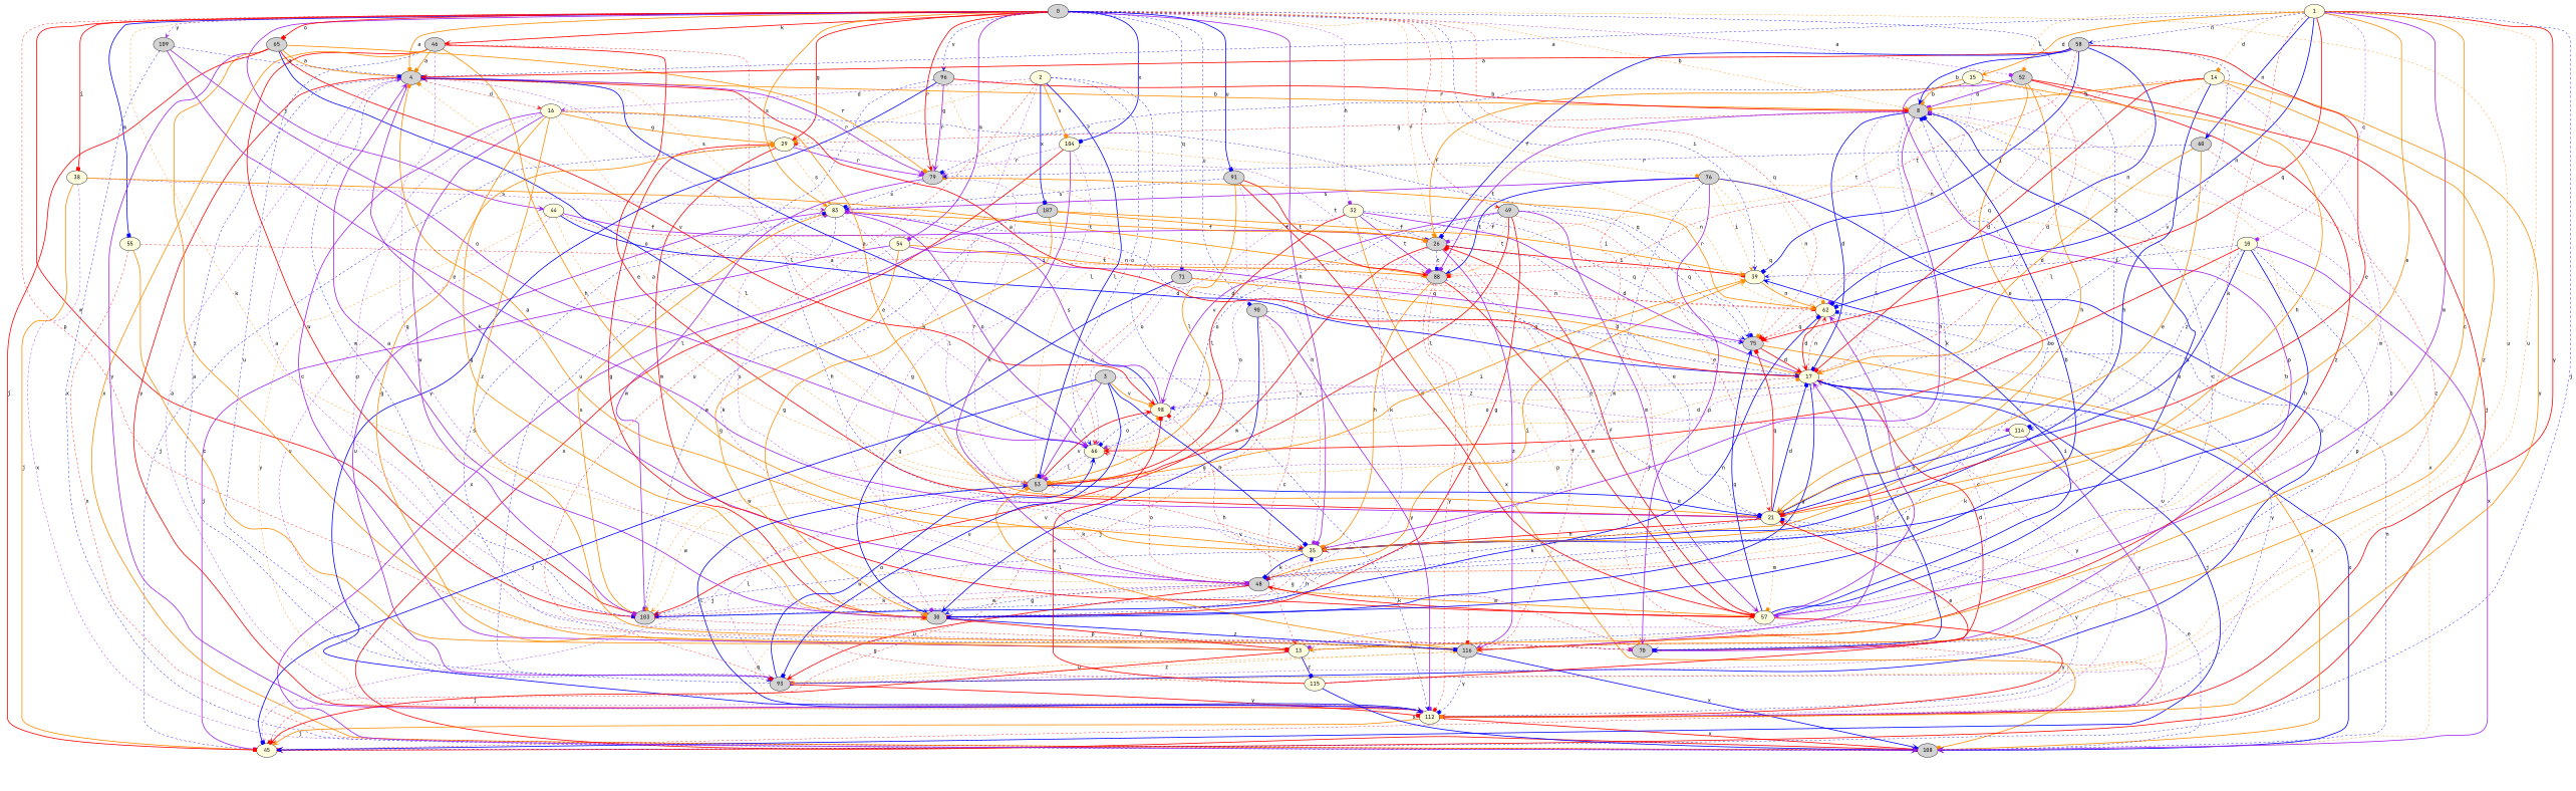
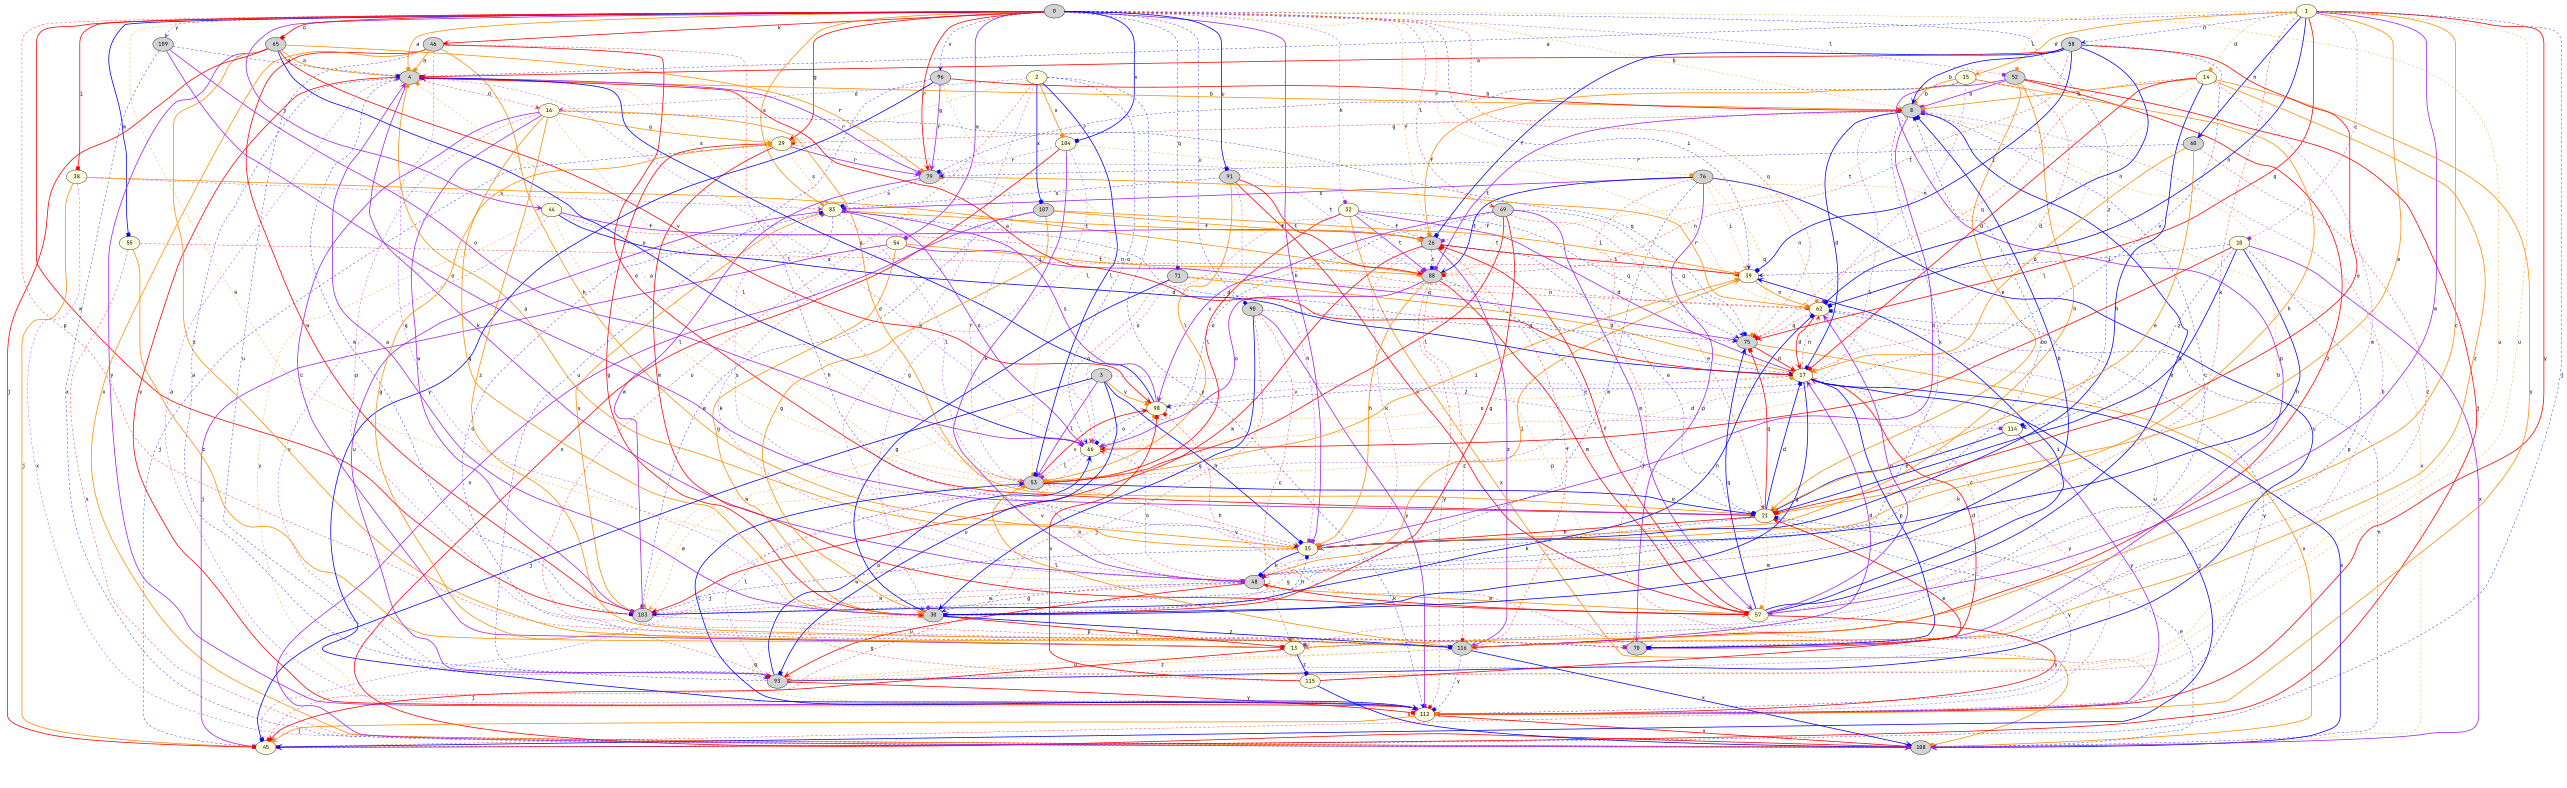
  strict digraph {
    fontname="JetBrains Mono"
    node [fillcolor=lightgrey fontname="JetBrains Mono" style=filled]
    edge [arrowhead=box color=blue fontname="JetBrains Mono" style=bold]
    0
    4
    8
    26
    29 [fillcolor=lightyellow]
    32 [fillcolor=lightyellow]
    35 [fillcolor=lightyellow]
    38 [fillcolor=lightyellow]
    39 [fillcolor=lightyellow]
    44 [fillcolor=lightyellow]
    46
    48
    49
    52
    54 [fillcolor=lightyellow]
    55 [fillcolor=lightyellow]
    65
    70
    71
    75
    76
    79
    83 [fillcolor=lightyellow]
    90
    91
    93
    96
    103
    104 [fillcolor=lightyellow]
    109
    114 [fillcolor=lightyellow]
    112 [fillcolor=lightyellow]
    16 [fillcolor=lightyellow]
    13 [fillcolor=lightyellow]
    53
    17 [fillcolor=lightyellow]
    88
    21 [fillcolor=lightyellow]
    116
    45 [fillcolor=lightyellow]
    57 [fillcolor=lightyellow]
    30
    66 [fillcolor=lightyellow]
    108
    62 [fillcolor=lightyellow]
    98 [fillcolor=lightyellow]
    1 [fillcolor=lightyellow]
    10 [fillcolor=lightyellow]
    14 [fillcolor=lightyellow]
    15 [fillcolor=lightyellow]
    58
    60
    115 [fillcolor=lightyellow]
    2 [fillcolor=lightyellow]
    107
    3
    0 -> 4 [color=darkorange label=a]
    0 -> 8 [arrowhead=vee color=darkorange label=b style=dashed]
    0 -> 26 [arrowhead=vee color=darkorange label=f style=dashed]
    0 -> 29 [arrowhead=vee color=red label=g]
    0 -> 32 [color=purple label=h style=dashed]
    0 -> 35 [color=purple label=h]
    0 -> 38 [color=red label=i]
    0 -> 39 [arrowhead=vee label=i style=dashed]
    0 -> 44 [arrowhead=vee color=purple label=j]
    0 -> 46 [arrowhead=vee color=red label=k]
    0 -> 48 [arrowhead=vee color=darkorange label=k style=dashed]
    0 -> 49 [arrowhead=vee color=red label=l style=dashed]
-   0 -> 52 [color=purple label=a style=dashed]
+   0 -> 52 [color=purple label=l style=dashed]
    0 -> 54 [color=purple label=m]
    0 -> 55 [label=m]
    0 -> 65 [color=red label=o]
    0 -> 70 [arrowhead=vee color=red label=p style=dashed]
    0 -> 71 [label=q style=dashed]
    0 -> 75 [color=red label=q style=dashed]
    0 -> 76 [color=darkorange label=r style=dashed]
    0 -> 79 [arrowhead=vee color=red label=r]
    0 -> 83 [arrowhead=vee color=darkorange label=s]
    0 -> 90 [label=u style=dashed]
    0 -> 91 [label=u]
    0 -> 93 [arrowhead=vee color=darkorange label=u style=dashed]
    0 -> 96 [arrowhead=vee label=v style=dashed]
    0 -> 103 [color=red label=w]
    0 -> 104 [label=x]
    0 -> 109 [arrowhead=vee color=purple label=y style=dashed]
    0 -> 114 [label=z style=dashed]
    4 -> 8 [color=darkorange label=b]
    4 -> 48 [color=purple label=k]
    4 -> 79 [color=purple label=r]
    4 -> 83 [arrowhead=vee color=darkorange label=s style=dashed]
    4 -> 103 [label=w style=dashed]
    4 -> 112 [arrowhead=vee color=red label=y]
    4 -> 16 [arrowhead=vee color=red label=d style=dashed]
    8 -> 29 [color=red label=g style=dashed]
    8 -> 35 [arrowhead=vee color=purple label=h]
    8 -> 48 [arrowhead=vee label=k style=dashed]
    8 -> 13 [arrowhead=vee label=c style=dashed]
    8 -> 53 [color=purple label=l style=dashed]
    8 -> 17 [label=d]
    8 -> 88 [color=purple label=t]
    26 -> 39 [color=red label=i]
    26 -> 48 [arrowhead=vee color=purple label=k style=dashed]
    26 -> 103 [arrowhead=vee color=red label=w]
    26 -> 88 [label=t style=dashed]
    26 -> 21 [label=e style=dashed]
    26 -> 116 [arrowhead=vee color=purple label=z]
    29 -> 79 [arrowhead=vee color=purple label=r]
    29 -> 83 [arrowhead=vee color=darkorange label=s style=dashed]
    29 -> 88 [color=purple label=t style=dashed]
    29 -> 45 [label=j style=dashed]
    29 -> 57 [arrowhead=vee color=red label=m]
    29 -> 30 [arrowhead=vee color=red label=g]
    32 -> 26 [label=f style=dashed]
    32 -> 75 [arrowhead=vee label=q style=dashed]
    32 -> 53 [arrowhead=vee color=red label=l]
    32 -> 17 [color=purple label=d]
    32 -> 88 [color=purple label=t]
    32 -> 66 [arrowhead=vee color=purple label=o style=dashed]
    32 -> 108 [color=darkorange label=x]
    35 -> 4 [color=darkorange label=a]
    35 -> 48 [label=k]
    35 -> 83 [color=purple label=s style=dashed]
    35 -> 103 [arrowhead=vee label=w style=dashed]
    35 -> 30 [color=red label=g style=dashed]
    38 -> 83 [arrowhead=vee color=purple label=s style=dashed]
    38 -> 88 [arrowhead=vee color=darkorange label=t]
    38 -> 45 [color=darkorange label=j]
    38 -> 108 [arrowhead=vee color=purple label=x style=dashed]
    39 -> 62 [arrowhead=vee color=darkorange label=n]
    44 -> 26 [color=purple label=f]
    44 -> 93 [color=purple label=u style=dashed]
    44 -> 112 [color=darkorange label=y style=dashed]
    44 -> 53 [color=darkorange label=l style=dashed]
    44 -> 17 [label=d]
    44 -> 62 [arrowhead=vee color=red label=n style=dashed]
    46 -> 4 [color=darkorange label=a]
    46 -> 35 [arrowhead=vee color=darkorange label=h]
    46 -> 93 [arrowhead=vee label=u style=dashed]
    46 -> 103 [color=red label=w]
    46 -> 53 [arrowhead=vee color=red label=l style=dashed]
    46 -> 21 [arrowhead=vee color=red label=e]
    46 -> 30 [arrowhead=vee color=purple label=g style=dashed]
    46 -> 108 [color=darkorange label=x]
    48 -> 8 [label=b style=dashed]
    48 -> 39 [arrowhead=vee color=darkorange label=i]
    48 -> 93 [arrowhead=vee color=red label=u]
    48 -> 103 [color=red label=w style=dashed]
    48 -> 57 [arrowhead=vee color=darkorange label=m]
    48 -> 30 [arrowhead=vee label=g style=dashed]
    48 -> 66 [arrowhead=vee color=red label=o style=dashed]
    49 -> 26 [color=purple label=f style=dashed]
    49 -> 75 [arrowhead=vee label=q style=dashed]
    49 -> 53 [color=red label=l]
    49 -> 88 [color=darkorange label=t style=dashed]
    49 -> 21 [arrowhead=vee color=red label=e style=dashed]
    49 -> 57 [arrowhead=vee color=purple label=m]
    49 -> 30 [color=red label=g]
    49 -> 66 [arrowhead=vee label=o style=dashed]
    49 -> 98 [arrowhead=vee color=purple label=v]
    52 -> 8 [color=purple label=b]
    52 -> 35 [arrowhead=vee color=darkorange label=h]
    52 -> 70 [color=purple label=p]
    52 -> 21 [arrowhead=vee color=darkorange label=e]
    52 -> 116 [arrowhead=vee color=red label=z]
    52 -> 45 [arrowhead=vee color=red label=j]
    54 -> 48 [color=purple label=k style=dashed]
    54 -> 75 [arrowhead=vee color=purple label=q]
    54 -> 88 [color=darkorange label=t]
    54 -> 45 [color=purple label=j]
    54 -> 30 [arrowhead=vee color=darkorange label=g]
    55 -> 39 [color=red label=i style=dashed]
    55 -> 13 [arrowhead=vee color=darkorange label=c]
    55 -> 108 [color=red label=x style=dashed]
    65 -> 4 [arrowhead=vee color=darkorange label=a]
    65 -> 79 [color=darkorange label=r]
    65 -> 112 [color=purple label=y]
    65 -> 116 [arrowhead=vee color=darkorange label=z]
    65 -> 45 [color=red label=j]
    65 -> 66 [label=o]
    65 -> 98 [arrowhead=vee color=red label=v]
    70 -> 17 [arrowhead=vee color=red label=d]
    70 -> 98 [color=red label=v style=dashed]
    71 -> 17 [color=darkorange label=d]
    71 -> 30 [arrowhead=vee label=g]
    71 -> 66 [arrowhead=vee color=red label=o style=dashed]
    71 -> 62 [color=red label=n style=dashed]
    75 -> 17 [arrowhead=vee color=red label=d]
    75 -> 108 [arrowhead=vee color=darkorange label=x]
    76 -> 39 [arrowhead=vee color=darkorange label=i style=dashed]
    76 -> 70 [arrowhead=vee color=purple label=p]
    76 -> 75 [color=darkorange label=q style=dashed]
    76 -> 83 [arrowhead=vee color=purple label=s]
    76 -> 93 [label=u]
    76 -> 103 [arrowhead=vee label=w style=dashed]
    76 -> 88 [arrowhead=vee label=t]
    76 -> 45 [color=red label=j style=dashed]
    76 -> 108 [arrowhead=vee color=darkorange label=x style=dashed]
    76 -> 62 [color=darkorange label=n style=dashed]
    79 -> 83 [label=s style=dashed]
    79 -> 103 [color=purple label=w]
    83 -> 26 [arrowhead=vee color=darkorange label=f]
    83 -> 35 [arrowhead=vee label=h style=dashed]
    83 -> 93 [arrowhead=vee color=purple label=u]
    83 -> 53 [color=purple label=l style=dashed]
    83 -> 17 [arrowhead=vee label=d style=dashed]
    83 -> 66 [arrowhead=vee color=purple label=o]
    90 -> 75 [arrowhead=vee label=q style=dashed]
    90 -> 112 [color=purple label=y]
    90 -> 13 [arrowhead=vee color=red label=c style=dashed]
    90 -> 45 [color=red label=j style=dashed]
    90 -> 30 [arrowhead=vee label=g]
    91 -> 35 [color=purple label=h style=dashed]
    91 -> 83 [arrowhead=vee label=s style=dashed]
    91 -> 53 [color=darkorange label=l]
    91 -> 88 [arrowhead=vee color=red label=t]
    91 -> 57 [color=red label=m]
    93 -> 4 [arrowhead=vee label=a style=dashed]
    93 -> 112 [color=red label=y]
    93 -> 53 [color=purple label=l style=dashed]
    93 -> 116 [arrowhead=vee color=darkorange label=z style=dashed]
    93 -> 66 [arrowhead=vee label=o]
    96 -> 8 [arrowhead=vee color=red label=b]
    96 -> 79 [arrowhead=vee color=purple label=r]
    96 -> 93 [label=u style=dashed]
    96 -> 112 [arrowhead=vee label=y]
    96 -> 53 [color=darkorange label=l style=dashed]
-   103 -> 4 [arrowhead=vee color=purple label=a style=dashed]
    103 -> 48 [arrowhead=vee color=purple label=k style=dashed]
    103 -> 70 [color=red label=p style=dashed]
    103 -> 83 [color=darkorange label=s]
    103 -> 62 [label=n]
    104 -> 48 [arrowhead=vee color=purple label=k]
    104 -> 79 [arrowhead=vee color=purple label=r style=dashed]
    104 -> 30 [color=purple label=g style=dashed]
    104 -> 108 [arrowhead=vee color=red label=x]
    104 -> 62 [arrowhead=vee color=darkorange label=n style=dashed]
    109 -> 4 [label=a style=dashed]
    109 -> 21 [arrowhead=vee color=purple label=e]
    109 -> 66 [arrowhead=vee color=purple label=o]
    109 -> 108 [label=x style=dashed]
    114 -> 48 [arrowhead=vee color=darkorange label=k style=dashed]
    114 -> 112 [color=purple label=y]
    114 -> 21 [label=e]
    112 -> 4 [arrowhead=vee color=purple label=a style=dashed]
    112 -> 53 [arrowhead=vee label=l]
    112 -> 45 [arrowhead=vee color=darkorange label=j]
    112 -> 30 [color=darkorange label=g style=dashed]
    112 -> 108 [color=red label=x]
    16 -> 29 [arrowhead=vee color=darkorange label=g]
    16 -> 70 [color=purple label=p style=dashed]
    16 -> 75 [label=q style=dashed]
    16 -> 103 [color=purple label=w]
    16 -> 13 [color=purple label=c]
    16 -> 53 [arrowhead=vee color=darkorange label=l style=dashed]
    16 -> 21 [color=darkorange label=e]
    16 -> 116 [color=darkorange label=z]
    16 -> 30 [color=darkorange label=g]
    13 -> 8 [color=darkorange label=b style=dashed]
    13 -> 29 [color=darkorange label=g]
    13 -> 45 [arrowhead=vee color=red label=j]
    13 -> 115 [label=z]
    53 -> 4 [color=darkorange label=a style=dashed]
    53 -> 35 [arrowhead=vee color=red label=h style=dashed]
    53 -> 39 [arrowhead=vee color=darkorange label=i]
    53 -> 48 [color=red label=k style=dashed]
    53 -> 79 [color=purple label=r style=dashed]
    53 -> 103 [arrowhead=vee color=darkorange label=w style=dashed]
    53 -> 21 [label=e]
    53 -> 98 [arrowhead=vee color=red label=v]
    17 -> 4 [arrowhead=vee color=red label=a]
    17 -> 70 [arrowhead=vee label=p]
    17 -> 112 [color=purple label=y style=dashed]
    17 -> 45 [arrowhead=vee label=j]
    17 -> 30 [arrowhead=vee label=g]
    17 -> 66 [color=darkorange label=o style=dashed]
    17 -> 108 [arrowhead=vee label=x]
    17 -> 62 [arrowhead=vee color=red label=n style=dashed]
    17 -> 98 [arrowhead=vee color=purple label=v style=dashed]
    88 -> 35 [color=darkorange label=h]
    88 -> 70 [arrowhead=vee color=darkorange label=p style=dashed]
    88 -> 112 [color=red label=y style=dashed]
    88 -> 21 [label=e style=dashed]
    88 -> 116 [color=red label=z style=dashed]
    88 -> 57 [color=red label=m]
-   88 -> 66 [arrowhead=vee color=purple label=o style=dashed]
+   88 -> 66 [arrowhead=vee color=purple label=o]
    21 -> 35 [color=red label=h]
    21 -> 48 [label=k style=dashed]
    21 -> 75 [color=red label=q]
    21 -> 112 [arrowhead=vee label=y style=dashed]
    21 -> 17 [label=d]
    21 -> 57 [color=darkorange label=m style=dashed]
    116 -> 26 [color=red label=f style=dashed]
    116 -> 83 [label=s style=dashed]
    116 -> 93 [color=darkorange label=u style=dashed]
    116 -> 112 [label=y style=dashed]
    116 -> 53 [color=darkorange label=l]
    116 -> 17 [arrowhead=vee color=purple label=d]
    116 -> 108 [arrowhead=vee label=x]
    57 -> 8 [label=b]
    57 -> 26 [color=red label=f]
    57 -> 39 [arrowhead=vee label=i]
    57 -> 48 [arrowhead=vee color=red label=k]
    57 -> 75 [arrowhead=vee label=q]
    57 -> 112 [arrowhead=vee color=red label=y]
    57 -> 62 [arrowhead=vee color=purple label=n]
    30 -> 4 [arrowhead=vee color=purple label=a]
    30 -> 8 [label=b]
    30 -> 35 [label=h style=dashed]
    30 -> 13 [color=red label=c]
    30 -> 116 [label=z]
    30 -> 98 [color=darkorange label=v style=dashed]
    66 -> 4 [color=purple label=a style=dashed]
    66 -> 53 [color=purple label=l style=dashed]
    66 -> 17 [color=darkorange label=d style=dashed]
    66 -> 45 [arrowhead=vee color=purple label=j style=dashed]
    108 -> 21 [label=e style=dashed]
    108 -> 62 [label=n style=dashed]
    62 -> 75 [color=red label=q style=dashed]
    62 -> 79 [color=darkorange label=r]
    62 -> 93 [color=purple label=u style=dashed]
    62 -> 112 [label=y style=dashed]
    62 -> 13 [color=purple label=c style=dashed]
    62 -> 17 [arrowhead=vee color=red label=d]
    98 -> 4 [arrowhead=vee label=a]
    98 -> 83 [color=purple label=s]
    98 -> 66 [label=o style=dashed]
    1 -> 4 [label=a style=dashed]
    1 -> 48 [arrowhead=vee color=red label=k style=dashed]
    1 -> 52 [color=darkorange label=l style=dashed]
    1 -> 75 [arrowhead=vee color=red label=q]
    1 -> 93 [arrowhead=vee color=darkorange label=u style=dashed]
    1 -> 112 [color=red label=y]
    1 -> 13 [arrowhead=vee color=darkorange label=c]
    1 -> 21 [arrowhead=vee color=darkorange label=e]
    1 -> 45 [arrowhead=vee label=j style=dashed]
    1 -> 57 [arrowhead=vee color=purple label=m]
    1 -> 62 [label=n]
    1 -> 10 [color=purple label=c style=dashed]
    1 -> 14 [color=darkorange label=d style=dashed]
    1 -> 15 [arrowhead=vee color=darkorange label=d]
    1 -> 58 [arrowhead=vee label=n style=dashed]
    1 -> 60 [arrowhead=vee label=n]
    10 -> 35 [arrowhead=vee label=h]
    10 -> 39 [arrowhead=vee label=i style=dashed]
    10 -> 70 [label=p style=dashed]
    10 -> 114 [arrowhead=vee label=z style=dashed]
    10 -> 21 [arrowhead=vee label=e]
    10 -> 66 [arrowhead=vee color=red label=o]
    10 -> 108 [arrowhead=vee color=purple label=x]
    14 -> 8 [color=darkorange label=b]
    14 -> 35 [arrowhead=vee label=h]
    14 -> 75 [color=red label=q style=dashed]
    14 -> 112 [color=darkorange label=y]
    14 -> 53 [arrowhead=vee color=darkorange label=l style=dashed]
    14 -> 17 [color=red label=d]
    14 -> 116 [color=darkorange label=z]
    14 -> 57 [arrowhead=vee color=purple label=m style=dashed]
    15 -> 8 [color=darkorange label=b]
    15 -> 26 [color=darkorange label=f]
    15 -> 35 [arrowhead=vee color=darkorange label=h]
    15 -> 79 [label=r style=dashed]
    15 -> 17 [arrowhead=vee color=red label=d style=dashed]
    15 -> 88 [color=darkorange label=t style=dashed]
    15 -> 62 [color=purple label=n style=dashed]
    58 -> 4 [arrowhead=vee color=red label=a]
    58 -> 8 [arrowhead=vee label=b]
    58 -> 26 [label=f]
    58 -> 39 [label=i]
    58 -> 88 [color=red label=t style=dashed]
    58 -> 21 [color=red label=e]
    58 -> 62 [label=n]
    58 -> 98 [arrowhead=vee label=v style=dashed]
    60 -> 79 [arrowhead=vee label=r style=dashed]
    60 -> 17 [arrowhead=vee color=darkorange label=d]
    60 -> 21 [arrowhead=vee color=darkorange label=e]
    60 -> 116 [arrowhead=vee color=red label=z style=dashed]
    115 -> 8 [color=purple label=b style=dashed]
    115 -> 21 [arrowhead=vee color=red label=e]
    115 -> 30 [arrowhead=vee color=red label=g style=dashed]
    115 -> 108 [arrowhead=vee label=x]
    115 -> 98 [color=red label=v]
    2 -> 29 [color=darkorange label=g style=dashed]
    2 -> 48 [color=purple label=k style=dashed]
    2 -> 93 [color=red label=u style=dashed]
    2 -> 104 [color=darkorange label=x]
    2 -> 112 [arrowhead=vee label=y style=dashed]
    2 -> 16 [arrowhead=vee color=purple label=d style=dashed]
    2 -> 53 [label=l]
    2 -> 66 [arrowhead=vee label=o style=dashed]
    2 -> 107 [label=x]
    107 -> 26 [color=darkorange label=f]
    107 -> 39 [arrowhead=vee color=darkorange label=i]
    107 -> 103 [arrowhead=vee label=w style=dashed]
    107 -> 30 [color=darkorange label=g]
    107 -> 108 [arrowhead=vee color=purple label=x]
    3 -> 35 [label=h]
    3 -> 93 [label=u]
    3 -> 103 [color=darkorange label=w style=dashed]
    3 -> 114 [color=purple label=z style=dashed]
    3 -> 53 [arrowhead=vee color=purple label=l]
    3 -> 45 [label=j]
    3 -> 98 [color=darkorange label=v]
  }
